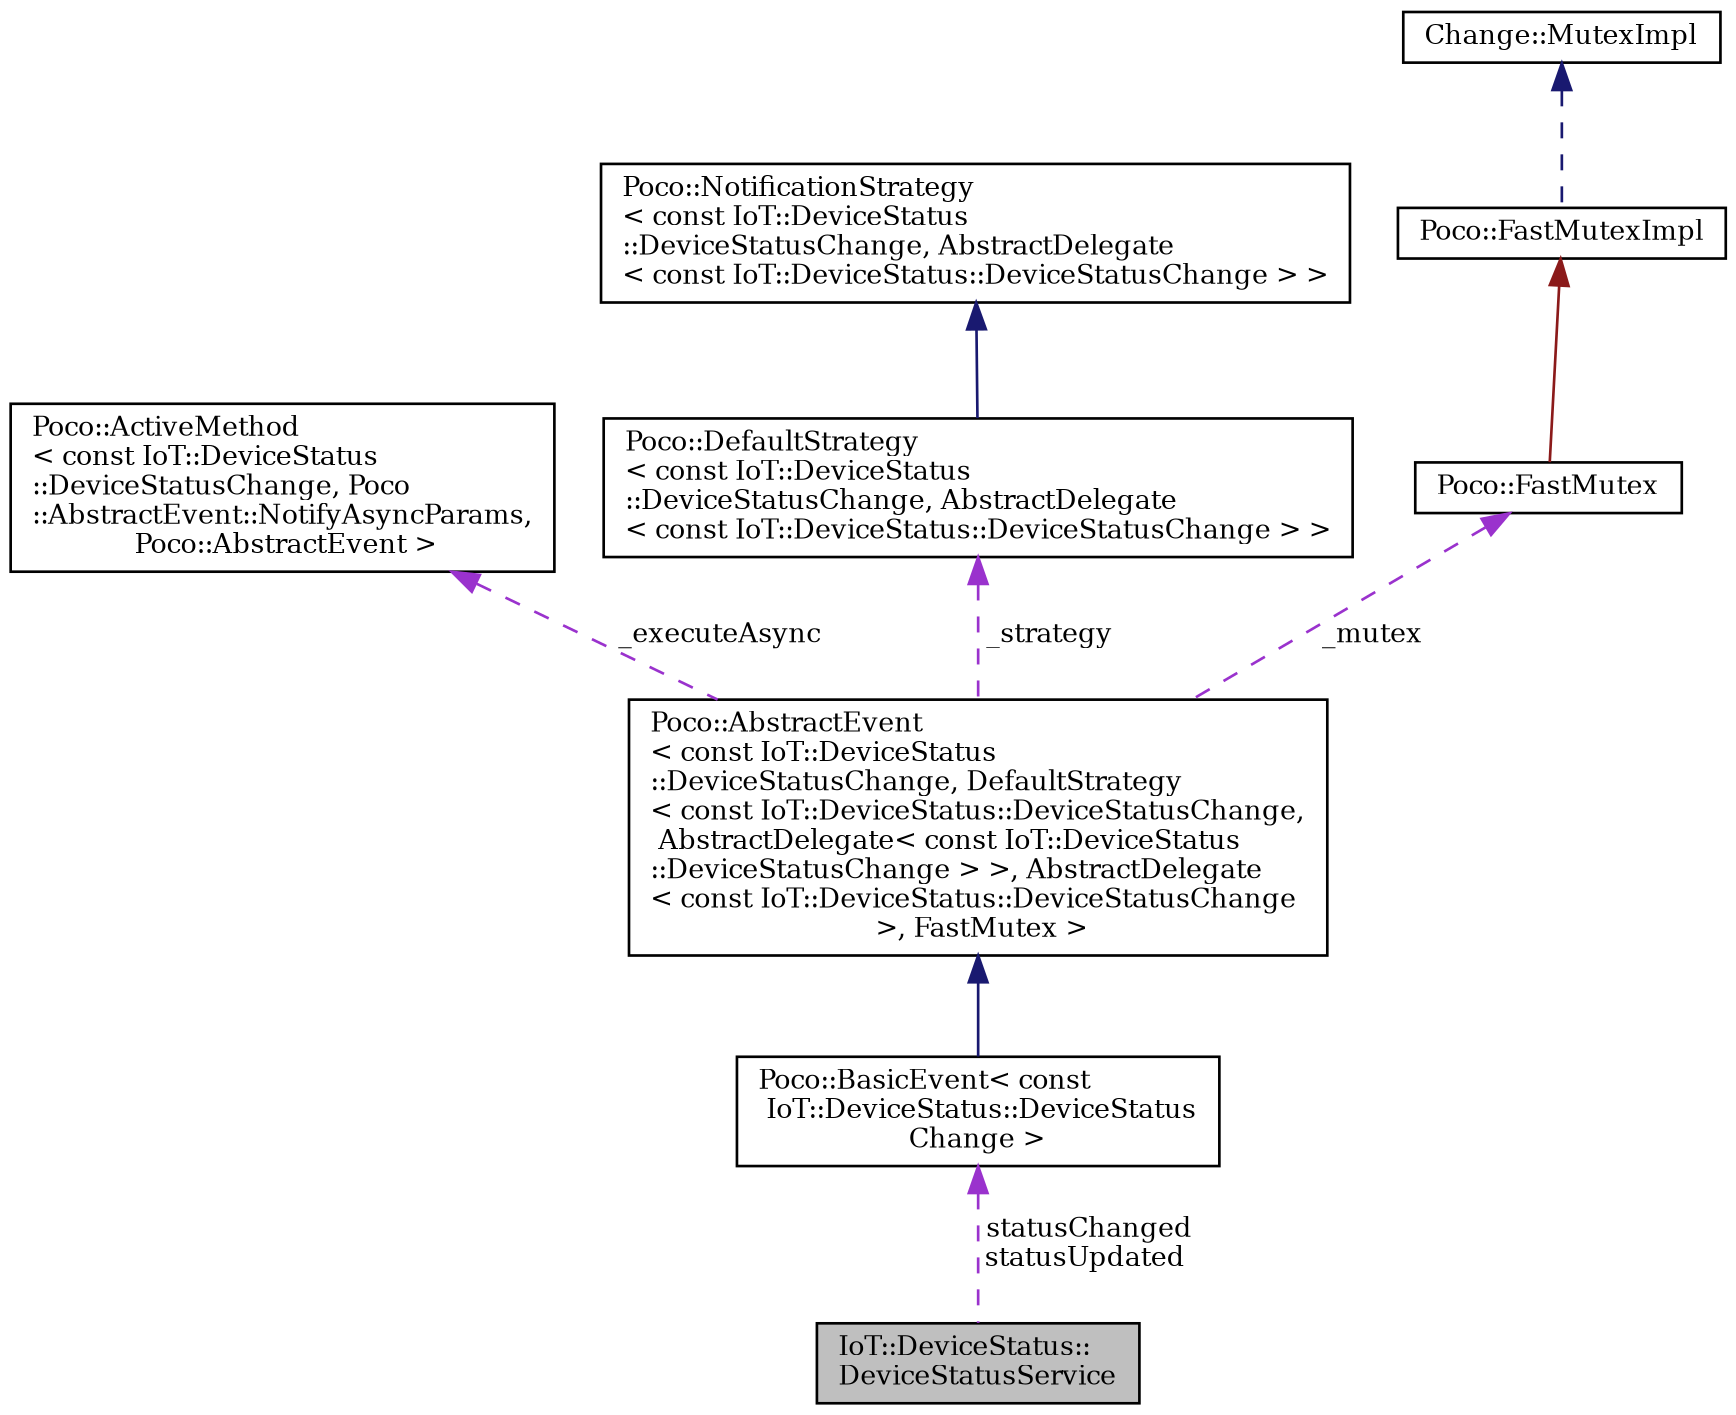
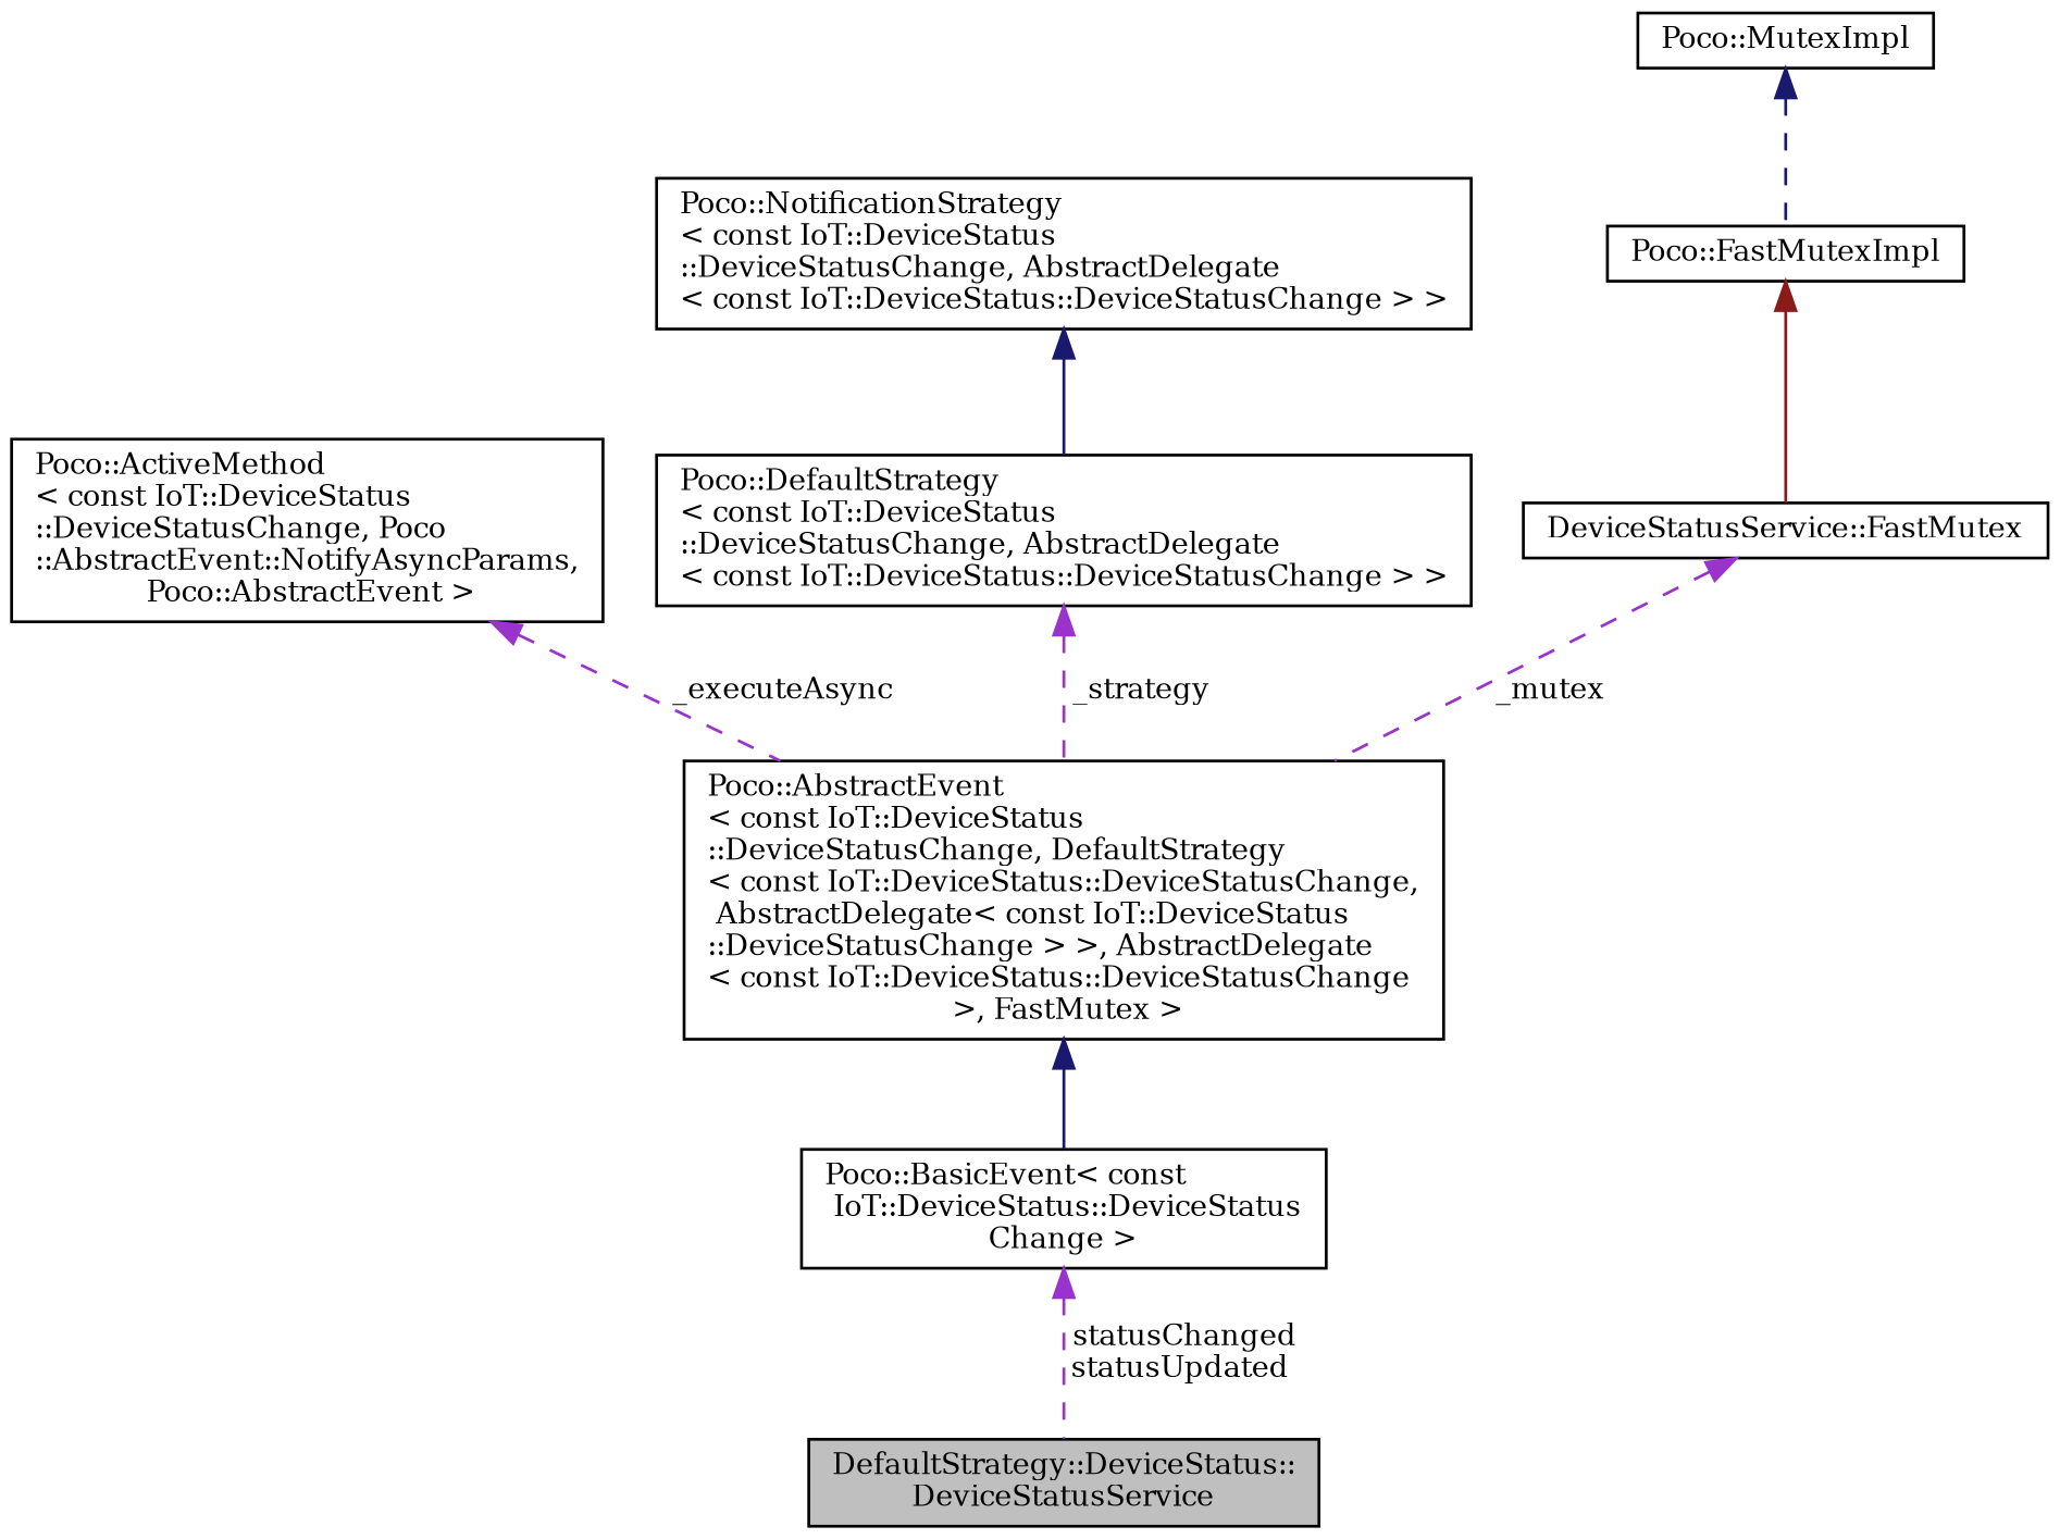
  digraph {
    fontname="DejaVu Serif"
    rankdir=TB
    node [color=black fillcolor=white fontname="DejaVu Serif" fontsize=10 shape=record style=filled]
    edge [color=darkorchid3 dir=back fontname="DejaVu Serif" fontsize=10 labelfontname=Helvetica labelfontsize=10 style=dashed]
-   n1 [fillcolor=grey75 fontcolor=black height=0.2 label="IoT::DeviceStatus::\lDeviceStatusService" width=0.4]
+   n1 [fillcolor=grey75 fontcolor=black height=0.2 label="DefaultStrategy::DeviceStatus::\lDeviceStatusService" width=0.4]
    n2 [height=0.2 label="Poco::BasicEvent\< const\l IoT::DeviceStatus::DeviceStatus\lChange \>" width=0.4]
    n3 [height=0.2 label="Poco::AbstractEvent\l\< const IoT::DeviceStatus\l::DeviceStatusChange, DefaultStrategy\l\< const IoT::DeviceStatus::DeviceStatusChange,\l AbstractDelegate\< const IoT::DeviceStatus\l::DeviceStatusChange \> \>, AbstractDelegate\l\< const IoT::DeviceStatus::DeviceStatusChange\l \>, FastMutex \>" width=0.4]
    n4 [height=0.2 label="Poco::ActiveMethod\l\< const IoT::DeviceStatus\l::DeviceStatusChange, Poco\l::AbstractEvent::NotifyAsyncParams,\l Poco::AbstractEvent \>" width=0.4]
    n5 [height=0.2 label="Poco::DefaultStrategy\l\< const IoT::DeviceStatus\l::DeviceStatusChange, AbstractDelegate\l\< const IoT::DeviceStatus::DeviceStatusChange \> \>" width=0.4]
    n6 [height=0.2 label="Poco::NotificationStrategy\l\< const IoT::DeviceStatus\l::DeviceStatusChange, AbstractDelegate\l\< const IoT::DeviceStatus::DeviceStatusChange \> \>" width=0.4]
-   n7 [height=0.2 label="Poco::FastMutex" width=0.4]
+   n7 [height=0.2 label="DeviceStatusService::FastMutex" width=0.4]
    n8 [height=0.2 label="Poco::FastMutexImpl" width=0.4]
-   n9 [height=0.2 label="Change::MutexImpl" width=0.4]
+   n9 [height=0.2 label="Poco::MutexImpl" width=0.4]
    n2 -> n1 [label=" statusChanged\nstatusUpdated"]
    n3 -> n2 [color=midnightblue style=solid]
    n4 -> n3 [label=" _executeAsync"]
    n5 -> n3 [label=" _strategy"]
    n6 -> n5 [color=midnightblue style=solid]
    n7 -> n3 [label=" _mutex"]
    n8 -> n7 [color=firebrick4 style=solid]
    n9 -> n8 [color=midnightblue]
  }
